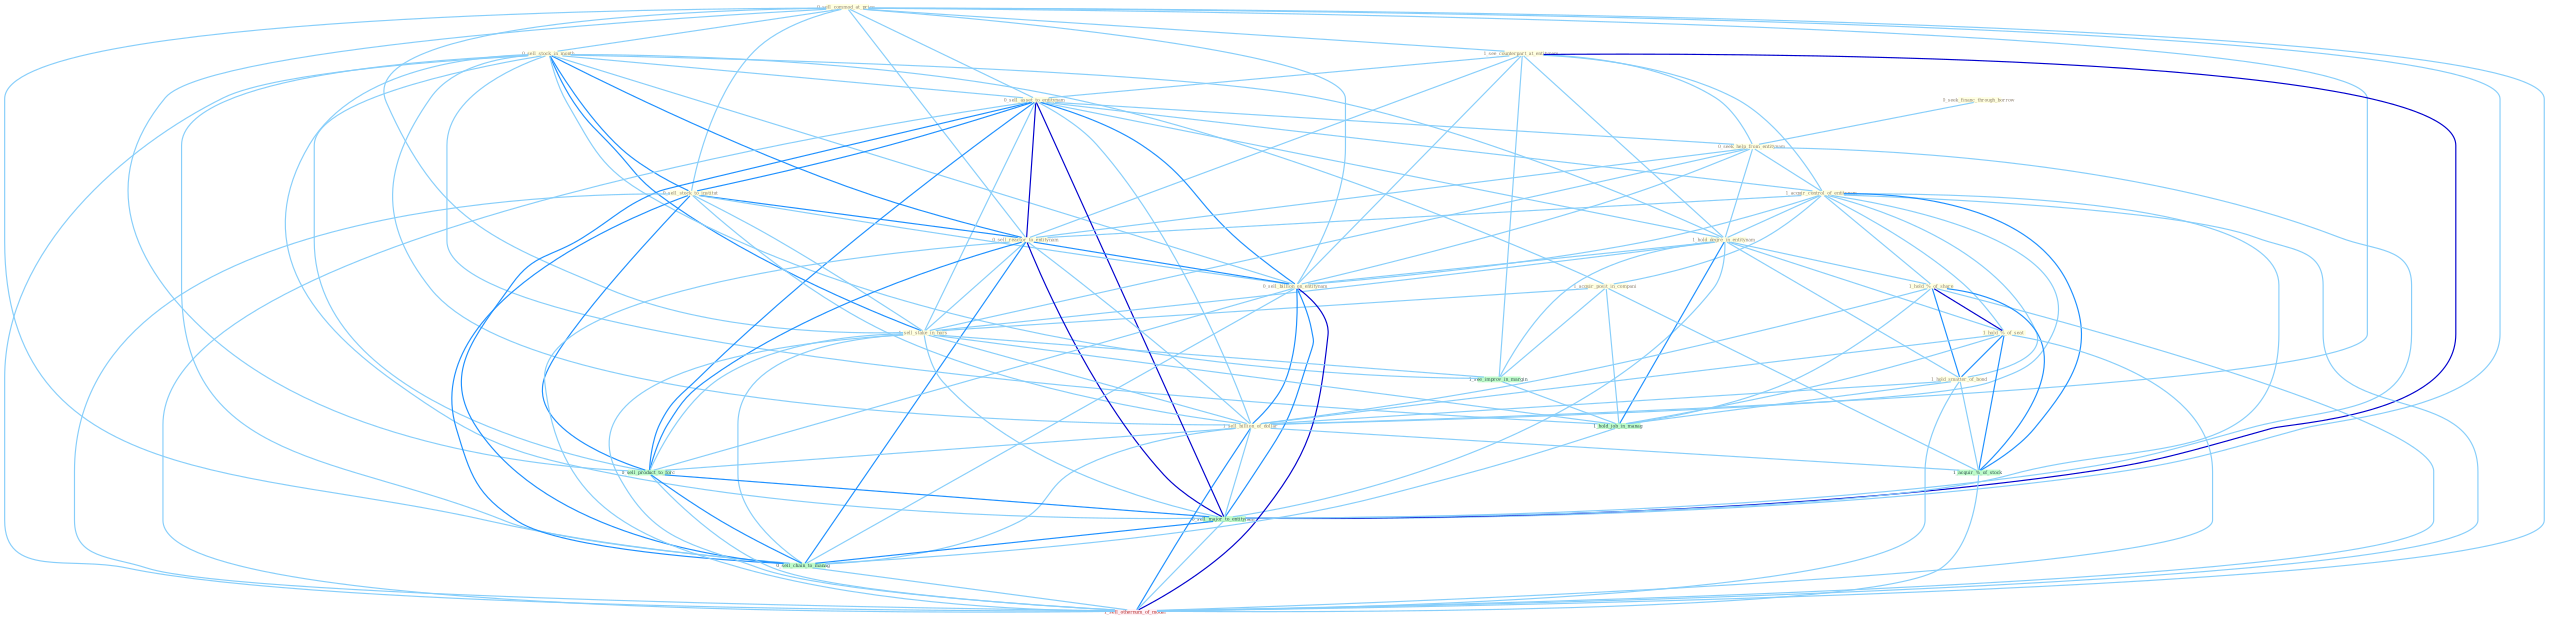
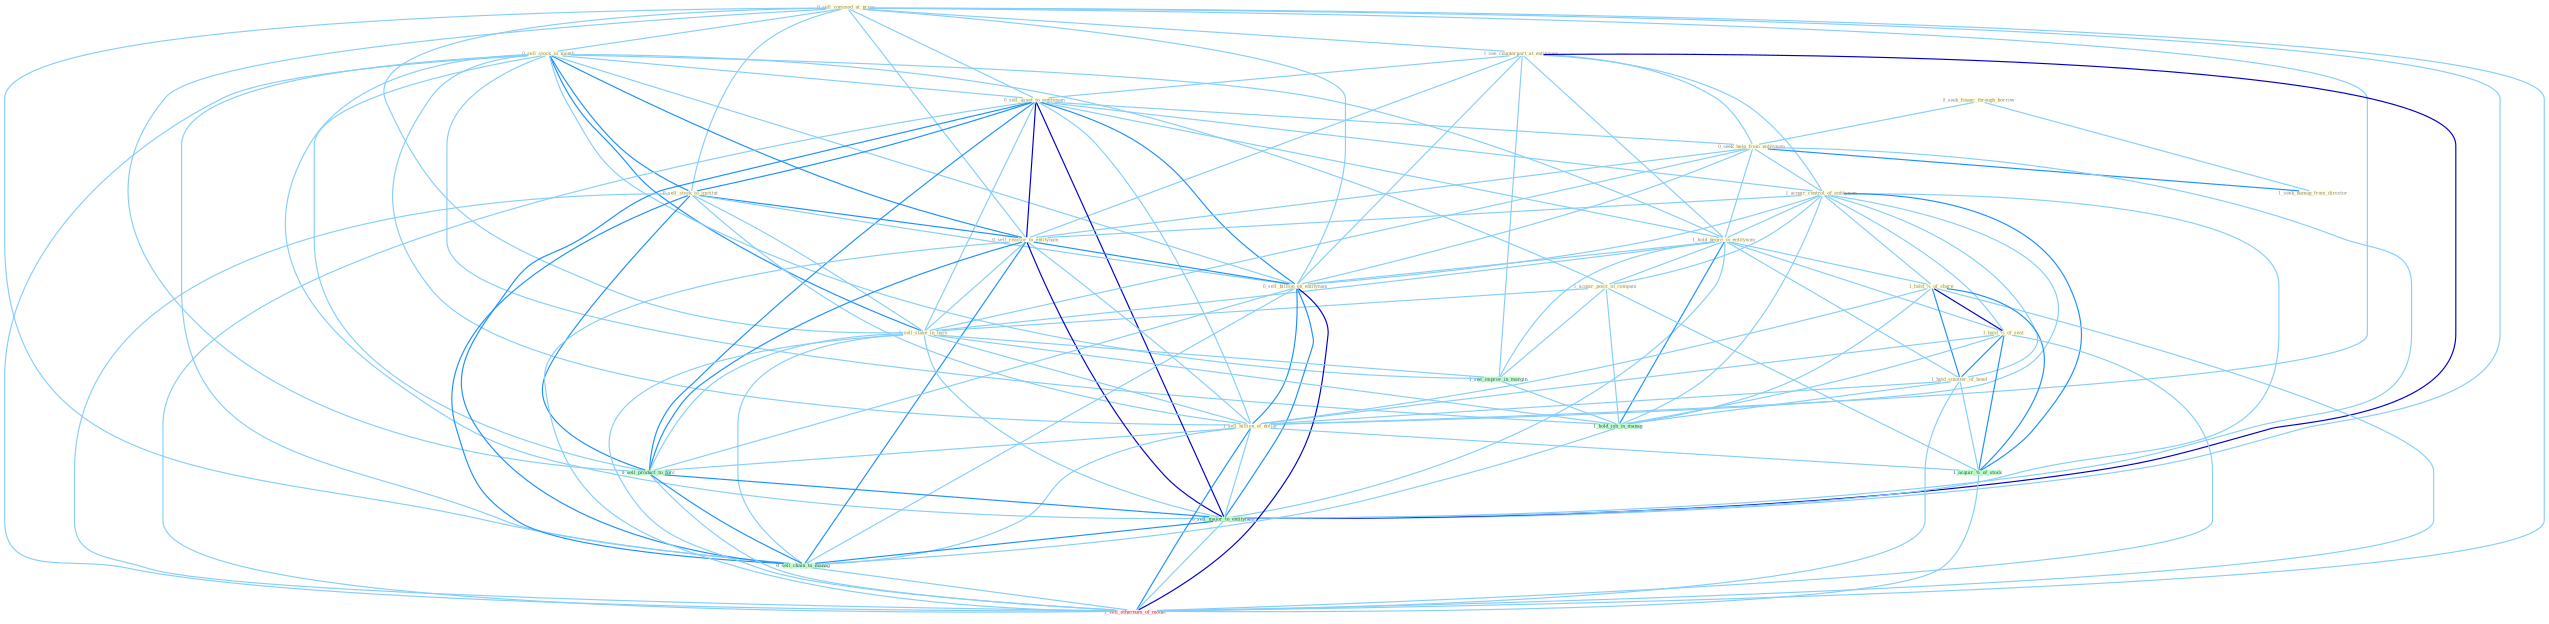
  graph {
    node [color="#ffffe0" fixedsize=true fontcolor="#8b7d6b" fontsize=4 shape=polygon style=filled]
    edge [color="#87cefa" w=1]
    "0_sell_commod_at_price " [height=.06 width=.5]
    "0_sell_stock_in_month " [height=.06 width=.5]
    "0_seek_financ_through_borrow " [height=.06 width=.5]
    "1_see_counterpart_at_entitynam " [height=.06 width=.5]
    "0_sell_asset_to_entitynam " [height=.06 width=.5]
    "0_seek_help_from_entitynam " [height=.06 width=.5]
    "1_acquir_control_of_entitynam " [height=.06 width=.5]
    "0_sell_stock_to_institut " [height=.06 width=.5]
    "1_hold_degre_in_entitynam " [height=.06 width=.5]
+   "1_seek_damag_from_director " [height=.06 width=.5]
    "1_hold_%_of_share " [height=.06 width=.5]
    "1_acquir_posit_in_compani " [height=.06 width=.5]
    "0_sell_reactor_to_entitynam " [height=.06 width=.5]
    "0_sell_billion_on_entitynam " [height=.06 width=.5]
    "1_hold_%_of_seat " [height=.06 width=.5]
    "1_sell_stake_in_hors " [height=.06 width=.5]
    "1_hold_smatter_of_bond " [height=.06 width=.5]
    "1_sell_billion_of_dollar " [height=.06 width=.5]
    "1_sell_othernum_of_model " [color="#fff0f5" fontcolor="#b22222" height=.06 width=.5]
    "0_sell_product_to_forc " [color="#BDFCC9" fontcolor="#2f4f4f" height=.06 width=.5]
    "0_sell_major_to_entitynam " [color="#BDFCC9" fontcolor="#2f4f4f" height=.06 width=.5]
    "0_sell_chain_to_manag " [color="#BDFCC9" fontcolor="#2f4f4f" height=.06 width=.5]
    "1_see_improv_in_margin " [color="#BDFCC9" fontcolor="#2f4f4f" height=.06 width=.5]
    "1_hold_job_in_manag " [color="#BDFCC9" fontcolor="#2f4f4f" height=.06 width=.5]
    "1_acquir_%_of_stock " [color="#BDFCC9" fontcolor="#2f4f4f" height=.06 width=.5]
    subgraph sub_1 {
      "0_sell_commod_at_price "
      "0_sell_stock_in_month "
      "0_seek_financ_through_borrow "
      "1_see_counterpart_at_entitynam "
      "0_sell_asset_to_entitynam "
      "0_seek_help_from_entitynam "
      "1_acquir_control_of_entitynam "
      "0_sell_stock_to_institut "
      "1_hold_degre_in_entitynam "
+     "1_seek_damag_from_director "
      "1_hold_%_of_share "
      "1_acquir_posit_in_compani "
      "0_sell_reactor_to_entitynam "
      "0_sell_billion_on_entitynam "
      "1_hold_%_of_seat "
      "1_sell_stake_in_hors "
      "1_hold_smatter_of_bond "
      "1_sell_billion_of_dollar "
    }
    subgraph sub_2 {
      "1_sell_othernum_of_model "
    }
    "0_sell_commod_at_price " -- "0_sell_stock_in_month "
    "0_sell_commod_at_price " -- "1_see_counterpart_at_entitynam "
    "0_sell_commod_at_price " -- "0_sell_asset_to_entitynam "
    "0_sell_commod_at_price " -- "0_sell_stock_to_institut "
    "0_sell_commod_at_price " -- "0_sell_reactor_to_entitynam "
    "0_sell_commod_at_price " -- "0_sell_billion_on_entitynam "
    "0_sell_commod_at_price " -- "1_sell_stake_in_hors "
    "0_sell_commod_at_price " -- "1_sell_billion_of_dollar "
    "0_sell_commod_at_price " -- "1_sell_othernum_of_model "
    "0_sell_commod_at_price " -- "0_sell_product_to_forc "
    "0_sell_commod_at_price " -- "0_sell_major_to_entitynam "
    "0_sell_commod_at_price " -- "0_sell_chain_to_manag "
    "0_sell_stock_in_month " -- "0_sell_asset_to_entitynam "
    "0_sell_stock_in_month " -- "0_sell_stock_to_institut " [color="#1e90ff" w=2]
    "0_sell_stock_in_month " -- "1_hold_degre_in_entitynam "
    "0_sell_stock_in_month " -- "1_acquir_posit_in_compani "
    "0_sell_stock_in_month " -- "0_sell_reactor_to_entitynam " [color="#1e90ff"]
    "0_sell_stock_in_month " -- "0_sell_billion_on_entitynam "
    "0_sell_stock_in_month " -- "1_sell_stake_in_hors " [color="#1e90ff" w=2]
    "0_sell_stock_in_month " -- "1_sell_billion_of_dollar "
    "0_sell_stock_in_month " -- "1_sell_othernum_of_model "
    "0_sell_stock_in_month " -- "0_sell_product_to_forc "
    "0_sell_stock_in_month " -- "0_sell_major_to_entitynam "
    "0_sell_stock_in_month " -- "0_sell_chain_to_manag "
    "0_sell_stock_in_month " -- "1_see_improv_in_margin "
    "0_sell_stock_in_month " -- "1_hold_job_in_manag "
    "0_seek_financ_through_borrow " -- "0_seek_help_from_entitynam "
+   "0_seek_financ_through_borrow " -- "1_seek_damag_from_director "
    "1_see_counterpart_at_entitynam " -- "0_sell_asset_to_entitynam "
    "1_see_counterpart_at_entitynam " -- "0_seek_help_from_entitynam "
    "1_see_counterpart_at_entitynam " -- "1_acquir_control_of_entitynam "
    "1_see_counterpart_at_entitynam " -- "1_hold_degre_in_entitynam "
    "1_see_counterpart_at_entitynam " -- "0_sell_reactor_to_entitynam "
    "1_see_counterpart_at_entitynam " -- "0_sell_billion_on_entitynam "
    "1_see_counterpart_at_entitynam " -- "0_sell_major_to_entitynam " [color="#0000cd"]
    "1_see_counterpart_at_entitynam " -- "1_see_improv_in_margin "
    "0_sell_asset_to_entitynam " -- "0_seek_help_from_entitynam "
    "0_sell_asset_to_entitynam " -- "1_acquir_control_of_entitynam "
    "0_sell_asset_to_entitynam " -- "0_sell_stock_to_institut " [color="#1e90ff" w=2]
    "0_sell_asset_to_entitynam " -- "1_hold_degre_in_entitynam "
    "0_sell_asset_to_entitynam " -- "0_sell_reactor_to_entitynam " [color="#0000cd" w=3]
    "0_sell_asset_to_entitynam " -- "0_sell_billion_on_entitynam " [color="#1e90ff" w=2]
    "0_sell_asset_to_entitynam " -- "1_sell_stake_in_hors "
    "0_sell_asset_to_entitynam " -- "1_sell_billion_of_dollar "
    "0_sell_asset_to_entitynam " -- "1_sell_othernum_of_model "
    "0_sell_asset_to_entitynam " -- "0_sell_product_to_forc " [color="#1e90ff" w=2]
    "0_sell_asset_to_entitynam " -- "0_sell_major_to_entitynam " [color="#0000cd" w=3]
    "0_sell_asset_to_entitynam " -- "0_sell_chain_to_manag " [color="#1e90ff" w=2]
    "0_seek_help_from_entitynam " -- "1_acquir_control_of_entitynam "
    "0_seek_help_from_entitynam " -- "1_hold_degre_in_entitynam "
+   "0_seek_help_from_entitynam " -- "1_seek_damag_from_director " [color="#1e90ff" w=2]
    "0_seek_help_from_entitynam " -- "0_sell_reactor_to_entitynam "
    "0_seek_help_from_entitynam " -- "0_sell_billion_on_entitynam "
    "0_seek_help_from_entitynam " -- "1_sell_stake_in_hors "
    "0_seek_help_from_entitynam " -- "0_sell_major_to_entitynam "
    "1_acquir_control_of_entitynam " -- "1_hold_degre_in_entitynam "
    "1_acquir_control_of_entitynam " -- "1_hold_%_of_share "
    "1_acquir_control_of_entitynam " -- "1_acquir_posit_in_compani "
    "1_acquir_control_of_entitynam " -- "0_sell_reactor_to_entitynam "
    "1_acquir_control_of_entitynam " -- "0_sell_billion_on_entitynam "
    "1_acquir_control_of_entitynam " -- "1_hold_%_of_seat "
    "1_acquir_control_of_entitynam " -- "1_hold_smatter_of_bond "
    "1_acquir_control_of_entitynam " -- "1_sell_billion_of_dollar "
-   "1_acquir_control_of_entitynam " -- "1_sell_othernum_of_model "
+   "1_acquir_control_of_entitynam " -- "1_hold_job_in_manag "
    "1_acquir_control_of_entitynam " -- "0_sell_major_to_entitynam "
    "1_acquir_control_of_entitynam " -- "1_acquir_%_of_stock " [color="#1e90ff" w=2]
    "0_sell_stock_to_institut " -- "0_sell_reactor_to_entitynam " [color="#1e90ff" w=2]
    "0_sell_stock_to_institut " -- "0_sell_billion_on_entitynam "
    "0_sell_stock_to_institut " -- "1_sell_stake_in_hors "
    "0_sell_stock_to_institut " -- "1_sell_billion_of_dollar "
    "0_sell_stock_to_institut " -- "1_sell_othernum_of_model "
    "0_sell_stock_to_institut " -- "0_sell_product_to_forc " [color="#1e90ff" w=2]
    "0_sell_stock_to_institut " -- "0_sell_chain_to_manag " [color="#1e90ff" w=2]
    "1_hold_degre_in_entitynam " -- "1_hold_%_of_share "
+   "1_hold_degre_in_entitynam " -- "1_acquir_posit_in_compani "
    "1_hold_degre_in_entitynam " -- "0_sell_billion_on_entitynam "
    "1_hold_degre_in_entitynam " -- "1_hold_%_of_seat "
    "1_hold_degre_in_entitynam " -- "1_sell_stake_in_hors "
    "1_hold_degre_in_entitynam " -- "1_hold_smatter_of_bond "
    "1_hold_degre_in_entitynam " -- "0_sell_major_to_entitynam "
    "1_hold_degre_in_entitynam " -- "1_see_improv_in_margin "
    "1_hold_degre_in_entitynam " -- "1_hold_job_in_manag " [color="#1e90ff" w=2]
    "1_hold_%_of_share " -- "1_hold_%_of_seat " [color="#0000cd" w=3]
    "1_hold_%_of_share " -- "1_hold_smatter_of_bond " [color="#1e90ff" w=2]
    "1_hold_%_of_share " -- "1_sell_billion_of_dollar "
    "1_hold_%_of_share " -- "1_sell_othernum_of_model "
    "1_hold_%_of_share " -- "1_hold_job_in_manag "
    "1_hold_%_of_share " -- "1_acquir_%_of_stock " [color="#1e90ff" w=2]
    "1_acquir_posit_in_compani " -- "1_sell_stake_in_hors "
    "1_acquir_posit_in_compani " -- "1_see_improv_in_margin "
    "1_acquir_posit_in_compani " -- "1_hold_job_in_manag "
    "1_acquir_posit_in_compani " -- "1_acquir_%_of_stock "
    "0_sell_reactor_to_entitynam " -- "0_sell_billion_on_entitynam " [color="#1e90ff" w=2]
    "0_sell_reactor_to_entitynam " -- "1_sell_stake_in_hors "
    "0_sell_reactor_to_entitynam " -- "1_sell_billion_of_dollar "
    "0_sell_reactor_to_entitynam " -- "1_sell_othernum_of_model "
    "0_sell_reactor_to_entitynam " -- "0_sell_product_to_forc " [color="#1e90ff" w=2]
    "0_sell_reactor_to_entitynam " -- "0_sell_major_to_entitynam " [color="#0000cd" w=3]
    "0_sell_reactor_to_entitynam " -- "0_sell_chain_to_manag " [color="#1e90ff" w=2]
    "0_sell_billion_on_entitynam " -- "1_sell_billion_of_dollar " [color="#1e90ff" w=2]
    "0_sell_billion_on_entitynam " -- "1_sell_othernum_of_model " [color="#0000cd"]
    "0_sell_billion_on_entitynam " -- "0_sell_product_to_forc "
    "0_sell_billion_on_entitynam " -- "0_sell_major_to_entitynam " [color="#1e90ff" w=2]
    "0_sell_billion_on_entitynam " -- "0_sell_chain_to_manag "
    "1_hold_%_of_seat " -- "1_hold_smatter_of_bond " [color="#1e90ff" w=2]
    "1_hold_%_of_seat " -- "1_sell_billion_of_dollar "
    "1_hold_%_of_seat " -- "1_sell_othernum_of_model "
    "1_hold_%_of_seat " -- "1_hold_job_in_manag "
    "1_hold_%_of_seat " -- "1_acquir_%_of_stock " [color="#1e90ff" w=2]
    "1_sell_stake_in_hors " -- "1_sell_billion_of_dollar "
    "1_sell_stake_in_hors " -- "1_sell_othernum_of_model "
    "1_sell_stake_in_hors " -- "0_sell_product_to_forc "
    "1_sell_stake_in_hors " -- "0_sell_major_to_entitynam "
    "1_sell_stake_in_hors " -- "0_sell_chain_to_manag "
    "1_sell_stake_in_hors " -- "1_see_improv_in_margin "
    "1_sell_stake_in_hors " -- "1_hold_job_in_manag "
    "1_hold_smatter_of_bond " -- "1_sell_billion_of_dollar "
    "1_hold_smatter_of_bond " -- "1_sell_othernum_of_model "
    "1_hold_smatter_of_bond " -- "1_hold_job_in_manag "
    "1_hold_smatter_of_bond " -- "1_acquir_%_of_stock "
    "1_sell_billion_of_dollar " -- "1_sell_othernum_of_model " [color="#1e90ff" w=2]
    "1_sell_billion_of_dollar " -- "0_sell_product_to_forc "
    "1_sell_billion_of_dollar " -- "0_sell_major_to_entitynam "
    "1_sell_billion_of_dollar " -- "0_sell_chain_to_manag "
    "1_sell_billion_of_dollar " -- "1_acquir_%_of_stock "
    "0_sell_product_to_forc " -- "1_sell_othernum_of_model "
    "0_sell_product_to_forc " -- "0_sell_major_to_entitynam " [color="#1e90ff" w=2]
    "0_sell_product_to_forc " -- "0_sell_chain_to_manag " [color="#1e90ff" w=2]
    "0_sell_major_to_entitynam " -- "1_sell_othernum_of_model "
    "0_sell_major_to_entitynam " -- "0_sell_chain_to_manag " [color="#1e90ff" w=2]
    "0_sell_chain_to_manag " -- "1_sell_othernum_of_model "
    "1_see_improv_in_margin " -- "1_hold_job_in_manag "
    "1_hold_job_in_manag " -- "0_sell_chain_to_manag "
    "1_acquir_%_of_stock " -- "1_sell_othernum_of_model "
  }
